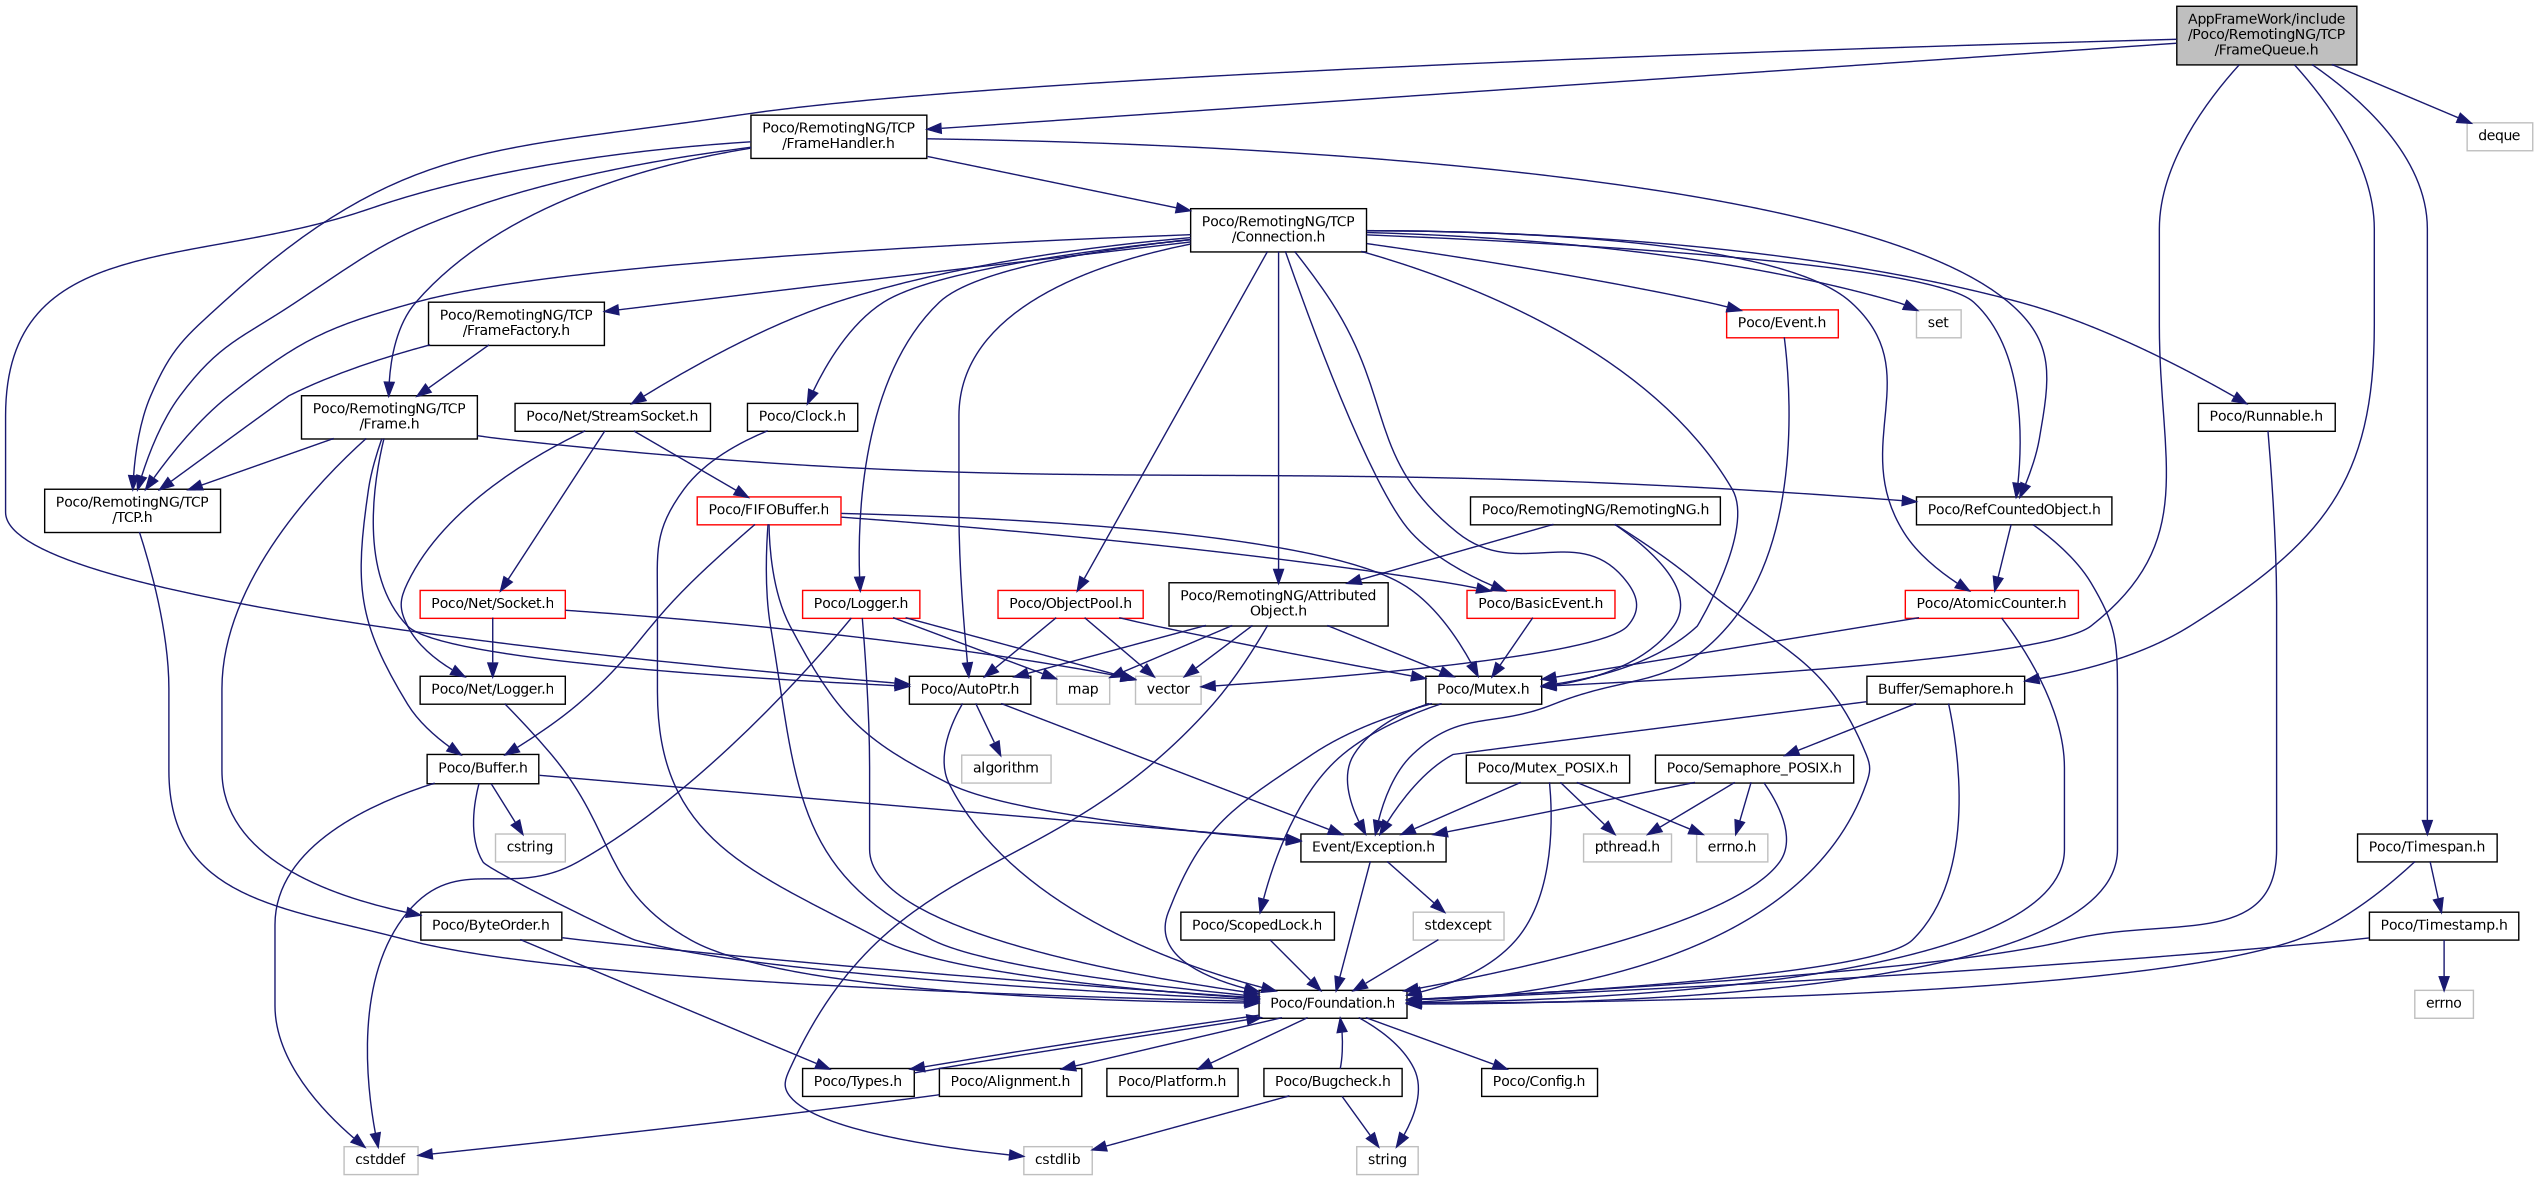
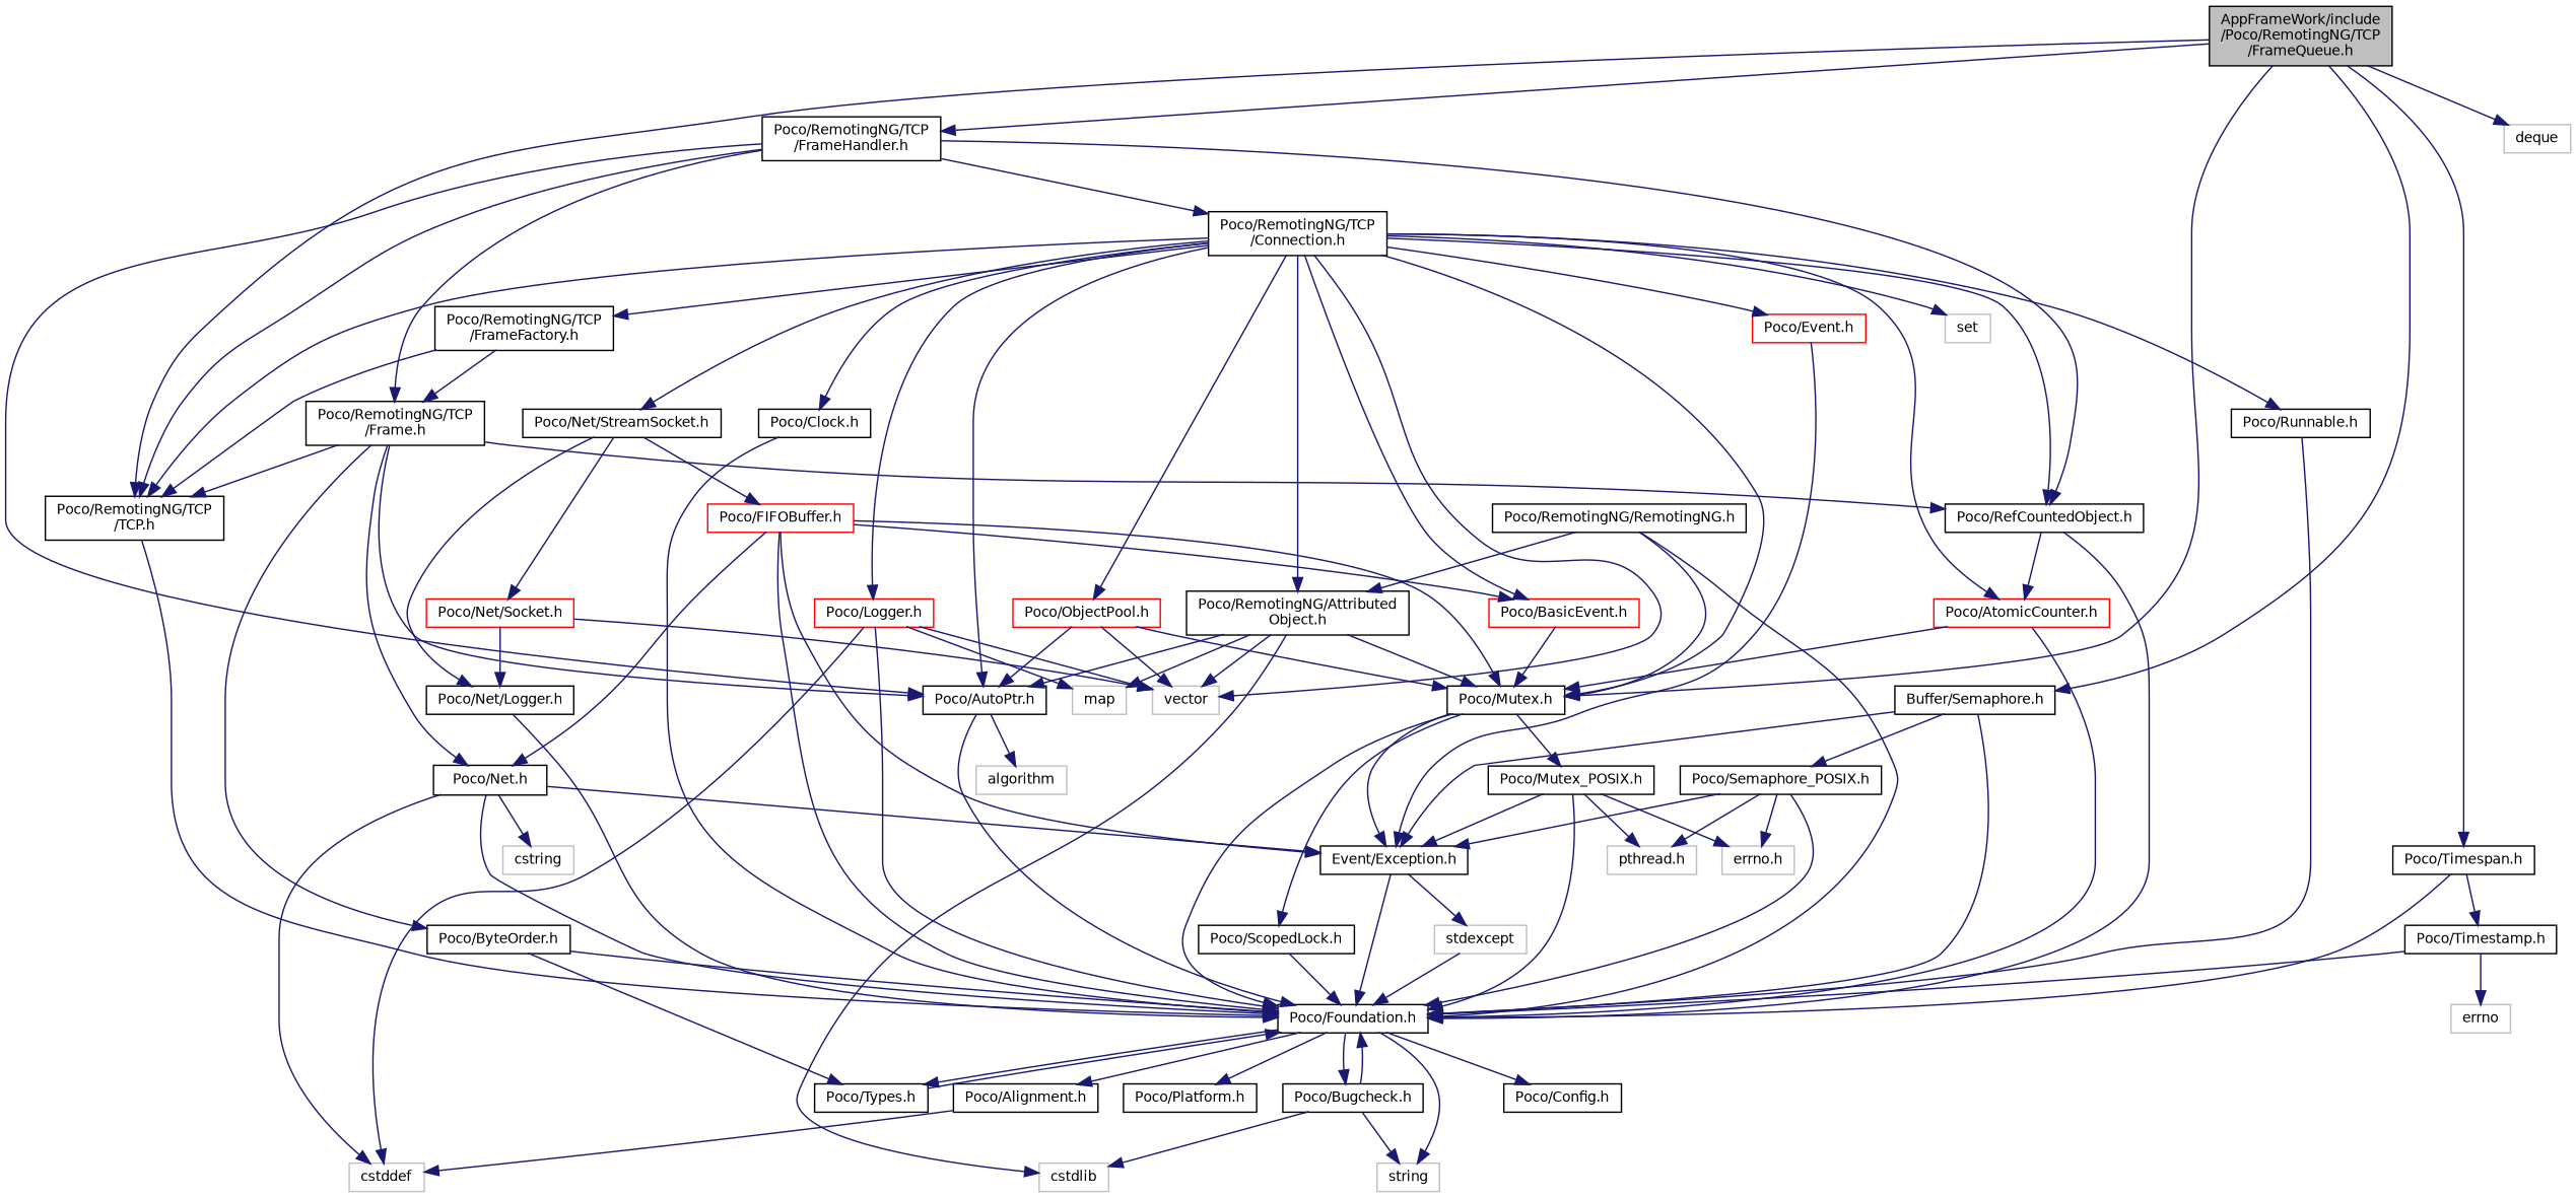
  digraph {
    node [color=black fillcolor=white fontname=Helvetica fontsize=10 shape=record style=filled]
    edge [color=midnightblue fontname=Helvetica fontsize=10 labelfontname=Helvetica labelfontsize=10 style=solid]
    n1 [fillcolor=grey75 fontcolor=black height=0.2 label="AppFrameWork/include\l/Poco/RemotingNG/TCP\l/FrameQueue.h" width=0.4]
    n2 [height=0.2 label="Poco/RemotingNG/TCP\l/TCP.h" width=0.4]
    n3 [height=0.2 label="Poco/RemotingNG/TCP\l/FrameHandler.h" width=0.4]
    n4 [height=0.2 label="Poco/Mutex.h" width=0.4]
    n5 [height=0.2 label="Poco/Timespan.h" width=0.4]
    n6 [height=0.2 label="Buffer/Semaphore.h" width=0.4]
    n7 [color=grey75 height=0.2 label=deque width=0.4]
    n8 [height=0.2 label="Poco/Foundation.h" width=0.4]
    n9 [height=0.2 label="Poco/RemotingNG/TCP\l/Frame.h" width=0.4]
    n10 [height=0.2 label="Poco/RefCountedObject.h" width=0.4]
    n11 [height=0.2 label="Poco/AutoPtr.h" width=0.4]
    n12 [height=0.2 label="Poco/RemotingNG/TCP\l/Connection.h" width=0.4]
    n13 [height=0.2 label="Event/Exception.h" width=0.4]
    n14 [height=0.2 label="Poco/ScopedLock.h" width=0.4]
    n15 [height=0.2 label="Poco/Mutex_POSIX.h" width=0.4]
    n16 [height=0.2 label="Poco/Timestamp.h" width=0.4]
    n17 [height=0.2 label="Poco/Semaphore_POSIX.h" width=0.4]
    n18 [height=0.2 label="Poco/Config.h" width=0.4]
    n19 [height=0.2 label="Poco/Platform.h" width=0.4]
    n20 [height=0.2 label="Poco/Alignment.h" width=0.4]
    n21 [height=0.2 label="Poco/Bugcheck.h" width=0.4]
    n22 [color=grey75 height=0.2 label=string width=0.4]
    n23 [height=0.2 label="Poco/Types.h" width=0.4]
    n24 [color=grey75 height=0.2 label=cstddef width=0.4]
    n25 [color=grey75 height=0.2 label=cstdlib width=0.4]
-   n26 [height=0.2 label="Poco/Buffer.h" width=0.4]
+   n26 [height=0.2 label="Poco/Net.h" width=0.4]
    n27 [height=0.2 label="Poco/ByteOrder.h" width=0.4]
    n28 [color=red height=0.2 label="Poco/AtomicCounter.h" width=0.4]
    n29 [color=grey75 height=0.2 label=algorithm width=0.4]
    n30 [height=0.2 label="Poco/RemotingNG/TCP\l/FrameFactory.h" width=0.4]
    n31 [height=0.2 label="Poco/RemotingNG/Attributed\lObject.h" width=0.4]
    n32 [color=grey75 height=0.2 label=vector width=0.4]
    n33 [height=0.2 label="Poco/Net/StreamSocket.h" width=0.4]
    n34 [color=red height=0.2 label="Poco/BasicEvent.h" width=0.4]
    n35 [height=0.2 label="Poco/Runnable.h" width=0.4]
    n36 [height=0.2 label="Poco/Clock.h" width=0.4]
    n37 [color=red height=0.2 label="Poco/ObjectPool.h" width=0.4]
    n38 [color=red height=0.2 label="Poco/Event.h" width=0.4]
    n39 [color=red height=0.2 label="Poco/Logger.h" width=0.4]
    n40 [color=grey75 height=0.2 label=set width=0.4]
    n41 [color=grey75 height=0.2 label=cstring width=0.4]
    n42 [color=grey75 height=0.2 label=stdexcept width=0.4]
    n43 [color=grey75 height=0.2 label="pthread.h" width=0.4]
    n44 [color=grey75 height=0.2 label="errno.h" width=0.4]
    n45 [color=grey75 height=0.2 label=map width=0.4]
    n46 [height=0.2 label="Poco/Net/Logger.h" width=0.4]
    n47 [color=red height=0.2 label="Poco/Net/Socket.h" width=0.4]
    n48 [color=red height=0.2 label="Poco/FIFOBuffer.h" width=0.4]
    n49 [height=0.2 label="Poco/RemotingNG/RemotingNG.h" width=0.4]
    n50 [color=grey75 height=0.2 label=errno width=0.4]
    n1 -> n2
    n1 -> n3
    n1 -> n4
    n1 -> n5
    n1 -> n6
    n1 -> n7
    n2 -> n8
    n3 -> n2
    n3 -> n9
    n3 -> n10
    n3 -> n11
    n3 -> n12
    n4 -> n8
    n4 -> n13
    n4 -> n14
+   n4 -> n15
    n5 -> n8
    n5 -> n16
    n6 -> n8
    n6 -> n13
    n6 -> n17
    n8 -> n18
    n8 -> n19
    n8 -> n20
+   n8 -> n21
    n8 -> n22
    n8 -> n23
    n9 -> n2
    n9 -> n10
    n9 -> n11
    n9 -> n26
    n9 -> n27
    n10 -> n8
    n10 -> n28
    n11 -> n8
-   n11 -> n13
    n11 -> n29
    n12 -> n2
    n12 -> n4
    n12 -> n10
    n12 -> n11
    n12 -> n28
    n12 -> n30
    n12 -> n31
    n12 -> n32
    n12 -> n33
    n12 -> n34
    n12 -> n35
    n12 -> n36
    n12 -> n37
    n12 -> n38
    n12 -> n39
    n12 -> n40
    n13 -> n8
    n13 -> n42
    n14 -> n8
    n15 -> n8
    n15 -> n13
    n15 -> n43
    n15 -> n44
    n16 -> n8
    n16 -> n50
    n17 -> n8
    n17 -> n13
    n17 -> n43
    n17 -> n44
    n20 -> n24
    n21 -> n8
    n21 -> n22
    n21 -> n25
    n23 -> n8
    n26 -> n8
    n26 -> n13
    n26 -> n24
    n26 -> n41
    n27 -> n8
    n27 -> n23
    n28 -> n4
    n28 -> n8
    n30 -> n2
    n30 -> n9
    n31 -> n4
    n31 -> n11
    n31 -> n25
    n31 -> n32
    n31 -> n45
    n33 -> n46
    n33 -> n47
    n33 -> n48
    n34 -> n4
    n35 -> n8
    n36 -> n8
    n37 -> n4
    n37 -> n11
    n37 -> n32
    n38 -> n13
    n39 -> n8
    n39 -> n24
    n39 -> n32
    n39 -> n45
    n42 -> n8
    n46 -> n8
    n47 -> n32
    n47 -> n46
    n48 -> n4
    n48 -> n8
    n48 -> n13
    n48 -> n26
    n48 -> n34
    n49 -> n4
    n49 -> n8
    n49 -> n31
  }
